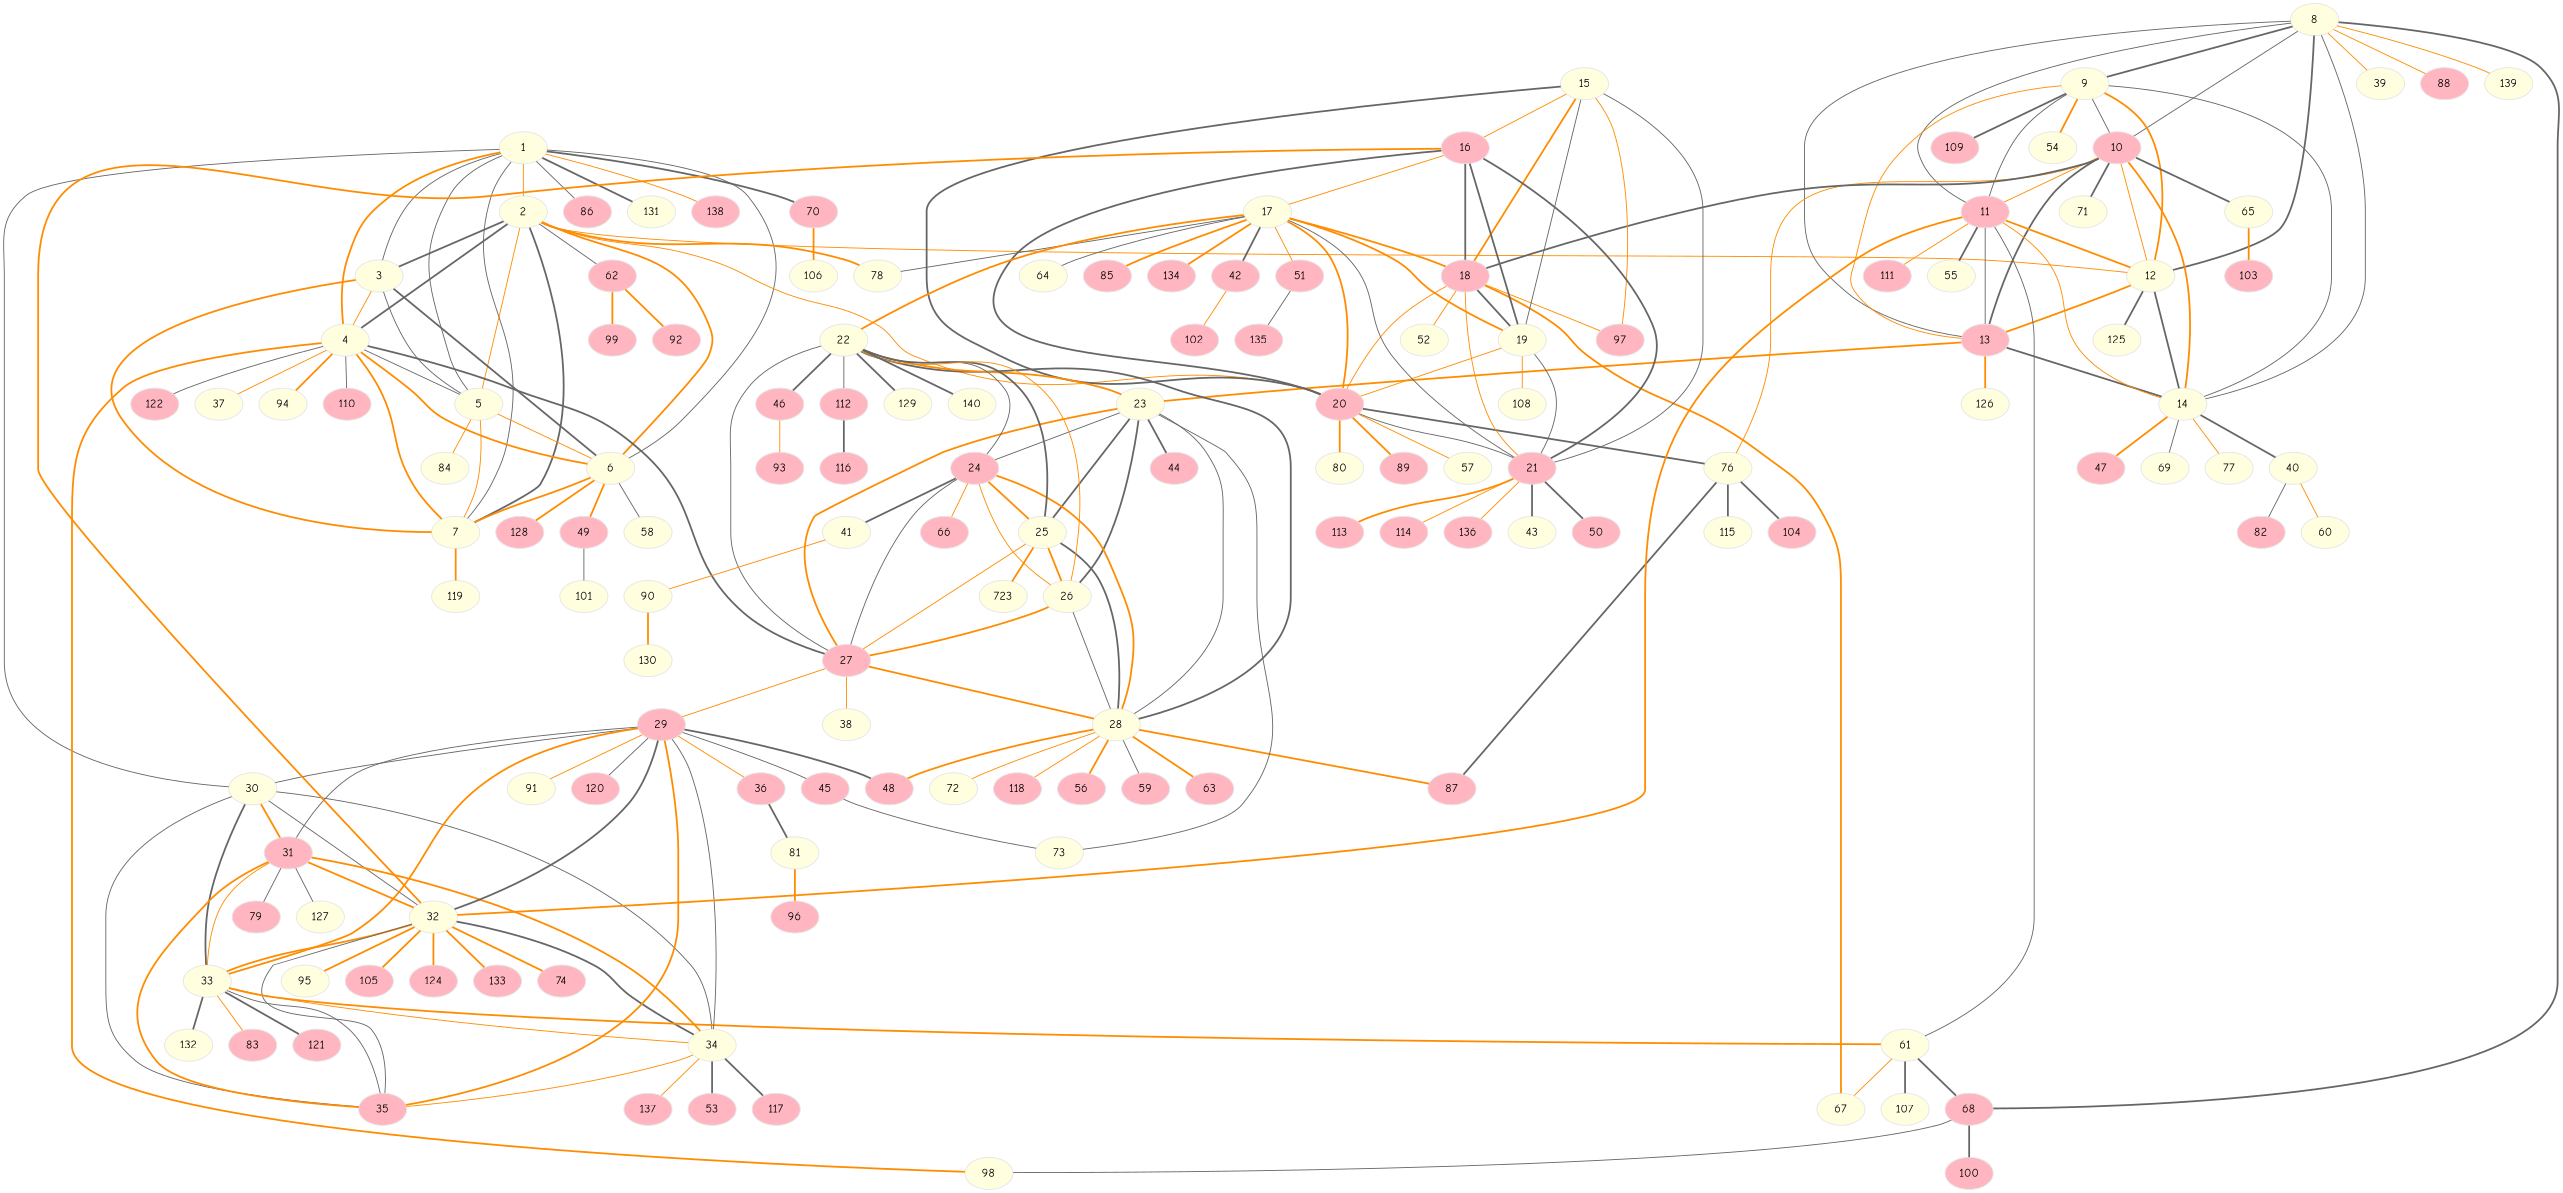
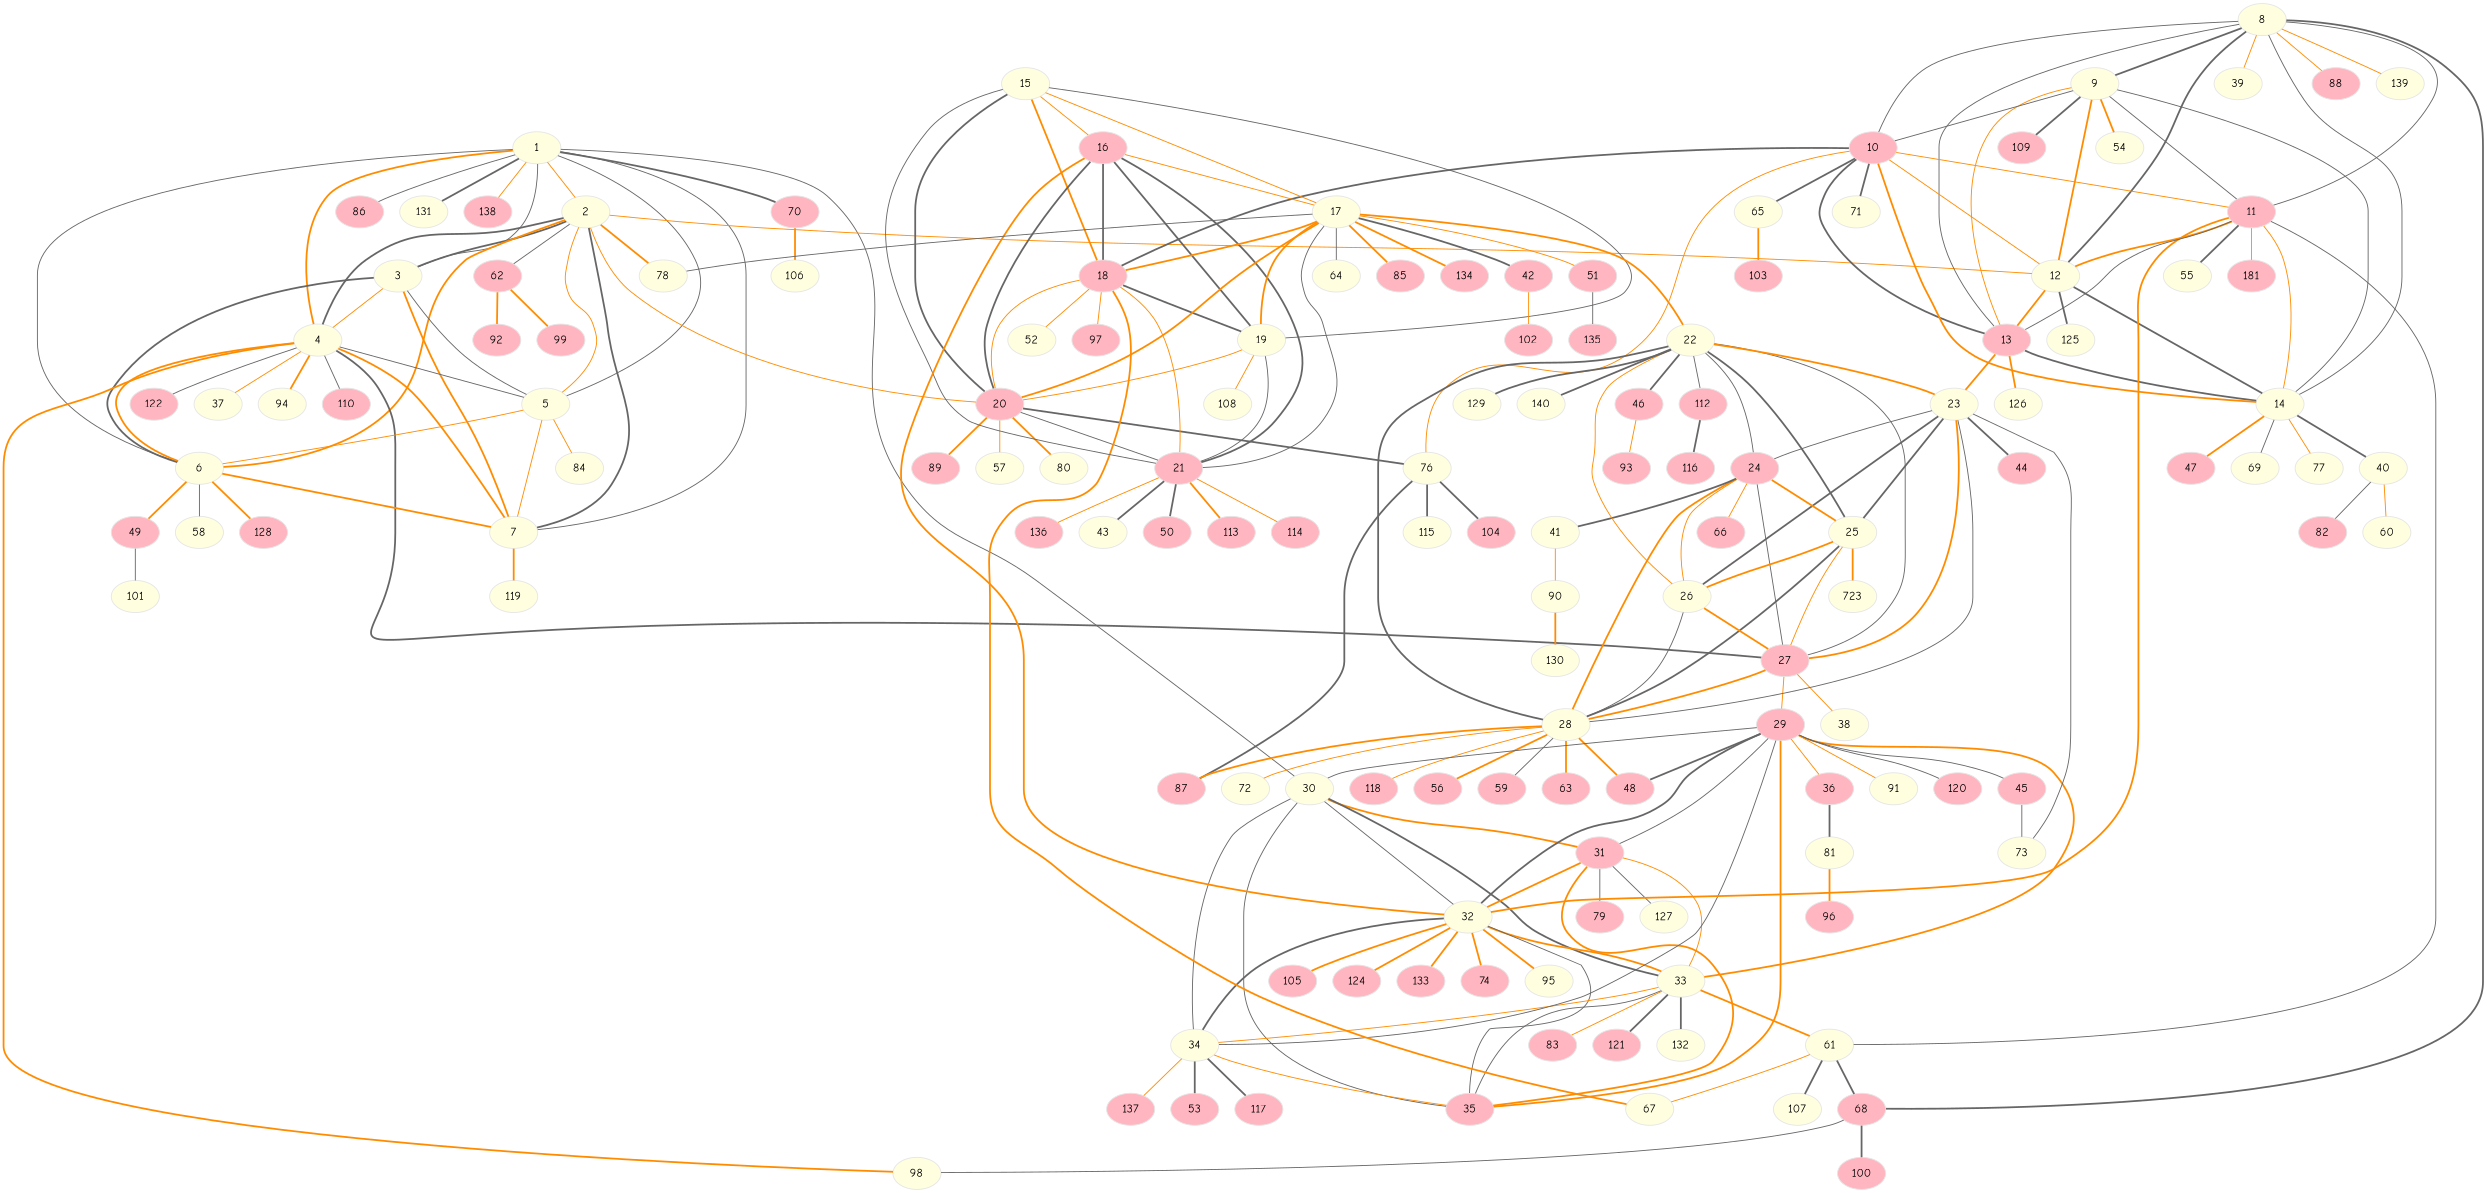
  graph {
    fontname="Comic Neue"
    node [color=gray90 fillcolor=lightyellow fontname="Comic Neue" style=filled]
    edge [color=darkorange fontname="Comic Neue" style=bold]
    1
    2
    3
    4
    5
    6
    7
    30
    70 [fillcolor=lightpink]
    86 [fillcolor=lightpink]
    131
    138 [fillcolor=lightpink]
    12
    20 [fillcolor=lightpink]
    62 [fillcolor=lightpink]
    78
    27 [fillcolor=lightpink]
    37
    94
    98
    110 [fillcolor=lightpink]
    122 [fillcolor=lightpink]
    84
    49 [fillcolor=lightpink]
    58
    128 [fillcolor=lightpink]
    119
    32
    31 [fillcolor=lightpink]
    33
    34
    35 [fillcolor=lightpink]
    106
    13 [fillcolor=lightpink]
    14
    125
    76
    21 [fillcolor=lightpink]
    57
    80
    89 [fillcolor=lightpink]
    92 [fillcolor=lightpink]
    99 [fillcolor=lightpink]
    28
    29 [fillcolor=lightpink]
    38
    101
    8
    9
    10 [fillcolor=lightpink]
    11 [fillcolor=lightpink]
    39
    68 [fillcolor=lightpink]
    88 [fillcolor=lightpink]
    139
    54
    109 [fillcolor=lightpink]
    18 [fillcolor=lightpink]
    65
    71
    55
    61
-   111 [fillcolor=lightpink]
+   111 [fillcolor=lightpink label=181]
    23
    126
    40
    47 [fillcolor=lightpink]
    69
    77
    100 [fillcolor=lightpink]
    19
    52
    67
    97 [fillcolor=lightpink]
    103 [fillcolor=lightpink]
    87 [fillcolor=lightpink]
    104 [fillcolor=lightpink]
    115
    74 [fillcolor=lightpink]
    95
    105 [fillcolor=lightpink]
    124 [fillcolor=lightpink]
    133 [fillcolor=lightpink]
    107
    24 [fillcolor=lightpink]
    25
    26
    44 [fillcolor=lightpink]
    73
    60
    82 [fillcolor=lightpink]
    15
    16 [fillcolor=lightpink]
    17
    22
    42 [fillcolor=lightpink]
    51 [fillcolor=lightpink]
    64
    85 [fillcolor=lightpink]
    134 [fillcolor=lightpink]
    108
    43
    50 [fillcolor=lightpink]
    113 [fillcolor=lightpink]
    114 [fillcolor=lightpink]
    136 [fillcolor=lightpink]
    46 [fillcolor=lightpink]
    112 [fillcolor=lightpink]
    129
    140
    102 [fillcolor=lightpink]
    135 [fillcolor=lightpink]
    41
    66 [fillcolor=lightpink]
    n115 [label=723]
    48 [fillcolor=lightpink]
    56 [fillcolor=lightpink]
    59 [fillcolor=lightpink]
    63 [fillcolor=lightpink]
    72
    118 [fillcolor=lightpink]
    93 [fillcolor=lightpink]
    116 [fillcolor=lightpink]
    90
    36 [fillcolor=lightpink]
    45 [fillcolor=lightpink]
    91
    120 [fillcolor=lightpink]
    79 [fillcolor=lightpink]
    127
    83 [fillcolor=lightpink]
    121 [fillcolor=lightpink]
    132
    53 [fillcolor=lightpink]
    117 [fillcolor=lightpink]
    137 [fillcolor=lightpink]
    81
    96 [fillcolor=lightpink]
    130
    1 -- 2 [style=solid]
    1 -- 3 [color=gray40 style=solid]
    1 -- 4
    1 -- 5 [color=gray40 style=solid]
    1 -- 6 [color=gray40 style=solid]
    1 -- 7 [color=gray40 style=solid]
    1 -- 30 [color=gray40 style=solid]
    1 -- 70 [color=gray40]
    1 -- 86 [color=gray40 style=solid]
    1 -- 131 [color=gray40]
    1 -- 138 [style=solid]
    2 -- 3 [color=gray40]
    2 -- 4 [color=gray40]
    2 -- 5 [style=solid]
    2 -- 6
    2 -- 7 [color=gray40]
    2 -- 12 [style=solid]
    2 -- 20 [style=solid]
    2 -- 62 [color=gray40 style=solid]
    2 -- 78
    3 -- 4 [style=solid]
    3 -- 5 [color=gray40 style=solid]
    3 -- 6 [color=gray40]
    3 -- 7
    4 -- 5 [color=gray40 style=solid]
    4 -- 6
    4 -- 7
    4 -- 27 [color=gray40]
    4 -- 37 [style=solid]
    4 -- 94
    4 -- 98
    4 -- 110 [color=gray40 style=solid]
    4 -- 122 [color=gray40 style=solid]
    5 -- 6 [style=solid]
    5 -- 7 [style=solid]
    5 -- 84 [style=solid]
    6 -- 7
    6 -- 49
    6 -- 58 [color=gray40 style=solid]
    6 -- 128
    7 -- 119
    30 -- 32 [color=gray40 style=solid]
    30 -- 31
    30 -- 33 [color=gray40]
    30 -- 34 [color=gray40 style=solid]
    30 -- 35 [color=gray40 style=solid]
    70 -- 106
    12 -- 13
    12 -- 14 [color=gray40]
    12 -- 125 [color=gray40]
    20 -- 76 [color=gray40]
    20 -- 21 [color=gray40 style=solid]
    20 -- 57 [style=solid]
    20 -- 80
    20 -- 89
    62 -- 92
    62 -- 99
    27 -- 28
    27 -- 29 [style=solid]
    27 -- 38 [style=solid]
    49 -- 101 [color=gray40 style=solid]
    32 -- 33
    32 -- 34 [color=gray40]
    32 -- 35 [color=gray40 style=solid]
    32 -- 74
    32 -- 95
    32 -- 105
    32 -- 124
    32 -- 133
    31 -- 32
    31 -- 33 [style=solid]
-   31 -- 34
    31 -- 35
    31 -- 79 [color=gray40 style=solid]
    31 -- 127 [color=gray40 style=solid]
    33 -- 34 [style=solid]
    33 -- 35 [color=gray40 style=solid]
    33 -- 61
    33 -- 83 [style=solid]
    33 -- 121 [color=gray40]
    33 -- 132 [color=gray40]
    34 -- 35 [style=solid]
    34 -- 53 [color=gray40]
    34 -- 117 [color=gray40]
    34 -- 137 [style=solid]
    13 -- 14 [color=gray40]
    13 -- 23
    13 -- 126
    14 -- 40 [color=gray40]
    14 -- 47
    14 -- 69 [color=gray40 style=solid]
    14 -- 77 [style=solid]
    76 -- 87 [color=gray40]
    76 -- 104 [color=gray40]
    76 -- 115 [color=gray40]
    21 -- 43 [color=gray40]
    21 -- 50 [color=gray40]
    21 -- 113
    21 -- 114 [style=solid]
    21 -- 136 [style=solid]
    28 -- 87
    28 -- 48
    28 -- 56
    28 -- 59 [color=gray40 style=solid]
    28 -- 63
    28 -- 72 [style=solid]
    28 -- 118 [style=solid]
    29 -- 30 [color=gray40 style=solid]
    29 -- 32 [color=gray40]
    29 -- 31 [color=gray40 style=solid]
    29 -- 33
    29 -- 34 [color=gray40 style=solid]
    29 -- 35
    29 -- 48 [color=gray40]
    29 -- 36 [style=solid]
    29 -- 45 [color=gray40 style=solid]
    29 -- 91 [style=solid]
    29 -- 120 [color=gray40 style=solid]
    8 -- 12 [color=gray40]
    8 -- 13 [color=gray40 style=solid]
    8 -- 14 [color=gray40 style=solid]
    8 -- 9 [color=gray40]
    8 -- 10 [color=gray40 style=solid]
    8 -- 11 [color=gray40 style=solid]
    8 -- 39 [style=solid]
    8 -- 68 [color=gray40]
    8 -- 88 [style=solid]
    8 -- 139 [style=solid]
    9 -- 12
    9 -- 13 [style=solid]
    9 -- 14 [color=gray40 style=solid]
    9 -- 10 [color=gray40 style=solid]
    9 -- 11 [color=gray40 style=solid]
    9 -- 54
    9 -- 109 [color=gray40]
    10 -- 12 [style=solid]
    10 -- 13 [color=gray40]
    10 -- 14
    10 -- 76 [style=solid]
    10 -- 11 [style=solid]
    10 -- 18 [color=gray40]
    10 -- 65 [color=gray40]
    10 -- 71 [color=gray40]
    11 -- 12
    11 -- 32
    11 -- 13 [color=gray40 style=solid]
    11 -- 14 [style=solid]
    11 -- 55 [color=gray40]
    11 -- 61 [color=gray40 style=solid]
    11 -- 111 [style=solid]
    68 -- 98 [color=gray40 style=solid]
    68 -- 100 [color=gray40]
    18 -- 20 [style=solid]
    18 -- 21 [style=solid]
    18 -- 19 [color=gray40]
    18 -- 52 [style=solid]
    18 -- 67
    18 -- 97 [style=solid]
    65 -- 103
    61 -- 68 [color=gray40]
    61 -- 67 [style=solid]
    61 -- 107 [color=gray40]
    23 -- 27
    23 -- 28 [color=gray40 style=solid]
    23 -- 24 [color=gray40 style=solid]
    23 -- 25 [color=gray40]
    23 -- 26 [color=gray40]
    23 -- 44 [color=gray40]
    23 -- 73 [color=gray40 style=solid]
    40 -- 60 [style=solid]
    40 -- 82 [color=gray40 style=solid]
    19 -- 20 [style=solid]
    19 -- 21 [color=gray40 style=solid]
    19 -- 108 [style=solid]
    24 -- 27 [color=gray40 style=solid]
    24 -- 28
    24 -- 25
    24 -- 26 [style=solid]
    24 -- 41 [color=gray40]
    24 -- 66 [style=solid]
    25 -- 27 [style=solid]
    25 -- 28 [color=gray40]
    25 -- 26
    25 -- n115
    26 -- 27
    26 -- 28 [color=gray40 style=solid]
    15 -- 20 [color=gray40]
    15 -- 21 [color=gray40 style=solid]
    15 -- 18
    15 -- 19 [color=gray40 style=solid]
    15 -- 16 [style=solid]
-   15 -- 97 [style=solid]
+   15 -- 17 [style=solid]
    16 -- 20 [color=gray40]
    16 -- 32
    16 -- 21 [color=gray40]
    16 -- 18 [color=gray40]
    16 -- 19 [color=gray40]
    16 -- 17 [style=solid]
    17 -- 20
    17 -- 78 [color=gray40 style=solid]
    17 -- 21 [color=gray40 style=solid]
    17 -- 18
    17 -- 19
    17 -- 22
    17 -- 42 [color=gray40]
    17 -- 51 [style=solid]
    17 -- 64 [color=gray40 style=solid]
    17 -- 85
    17 -- 134
    22 -- 27 [color=gray40 style=solid]
    22 -- 28 [color=gray40]
    22 -- 23
    22 -- 24 [color=gray40 style=solid]
    22 -- 25 [color=gray40]
    22 -- 26 [style=solid]
    22 -- 46 [color=gray40]
    22 -- 112 [color=gray40 style=solid]
    22 -- 129 [color=gray40]
    22 -- 140 [color=gray40]
    42 -- 102 [style=solid]
    51 -- 135 [color=gray40 style=solid]
    46 -- 93 [style=solid]
    112 -- 116 [color=gray40]
    41 -- 90 [style=solid]
    90 -- 130
    36 -- 81 [color=gray40]
    45 -- 73 [color=gray40 style=solid]
    81 -- 96
  }
